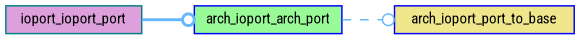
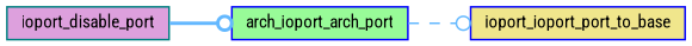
  digraph {
    fontname="Roboto Condensed"
    rankdir=LR
    node [color=blue fontname="Roboto Condensed" fontsize=10 shape=box style=filled]
    edge [arrowhead=odot color=steelblue1 fontname="Roboto Condensed" fontsize=10 labelfontname=FreeSans labelfontsize=10]
-   n1 [color=teal fillcolor=plum fontcolor=black height=0.2 label=ioport_ioport_port width=0.4]
+   n1 [color=teal fillcolor=plum fontcolor=black height=0.2 label=ioport_disable_port width=0.4]
    n2 [fillcolor=palegreen height=0.2 label=arch_ioport_arch_port width=0.4]
-   n3 [fillcolor=khaki height=0.2 label=arch_ioport_port_to_base width=0.4]
+   n3 [fillcolor=khaki height=0.2 label=ioport_ioport_port_to_base width=0.4]
    n1 -> n2 [style=bold]
    n2 -> n3 [style=dashed]
  }
